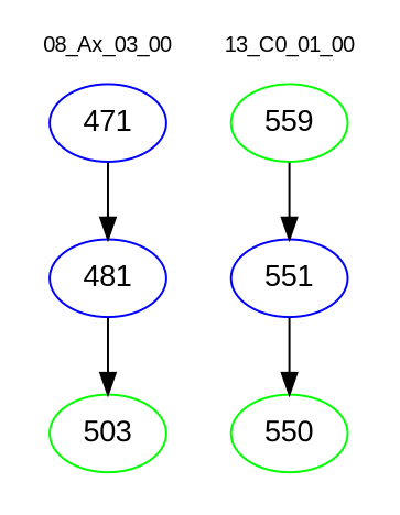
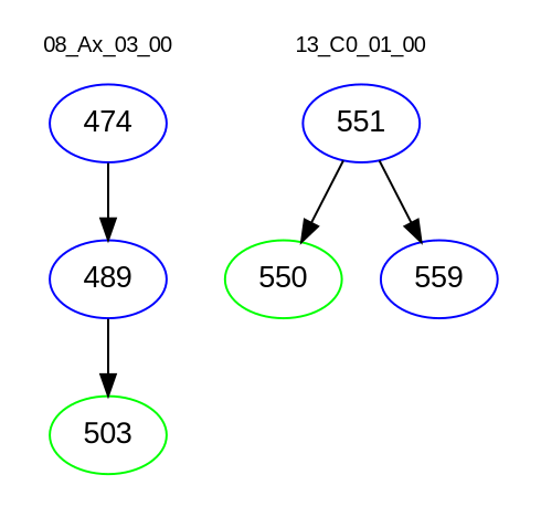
  digraph {
    fontname="Liberation Sans"
    node [color=blue fontname="Liberation Sans"]
    edge [color=black fontname="Liberation Sans"]
-   n1 [label=481]
-   n2 [label=471]
+   n1 [label=489]
+   n2 [label=474]
    n3 [color=green label=503]
    n4 [label=551]
    n5 [color=green label=550]
-   n6 [color=green label=559]
+   n6 [label=559]
    subgraph cluster_1 {
      color=white
      fontsize=10
      label="08_Ax_03_00"
      n1
      n2
      n3
    }
    subgraph cluster_2 {
      color=white
      fontsize=10
      label="13_C0_01_00"
      n4
      n5
      n6
    }
    n1 -> n3
    n2 -> n1
    n4 -> n5
-   n6 -> n4
+   n4 -> n6
  }
